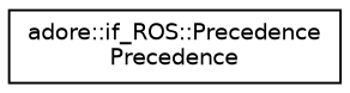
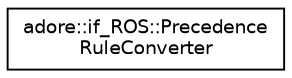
  digraph {
    rankdir=LR
-   n1 [color=black fillcolor=white fontname=Helvetica fontsize=10 height=0.2 label="adore::if_ROS::Precedence\lPrecedence" shape=record style=filled width=0.4]
+   n1 [color=black fillcolor=white fontname=Helvetica fontsize=10 height=0.2 label="adore::if_ROS::Precedence\lRuleConverter" shape=record style=filled width=0.4]
  }
